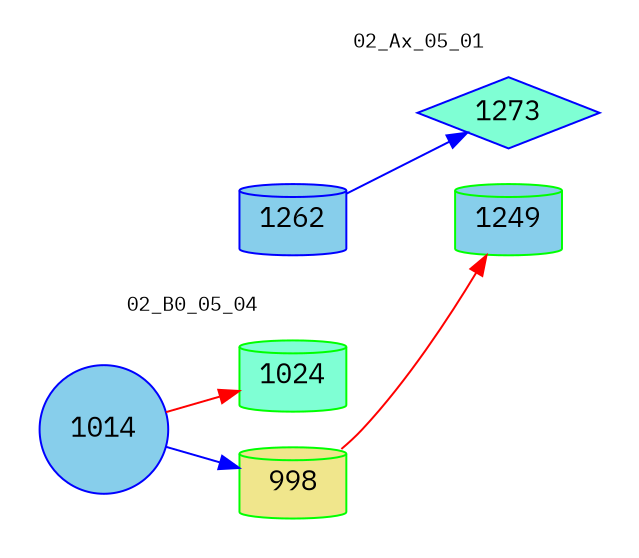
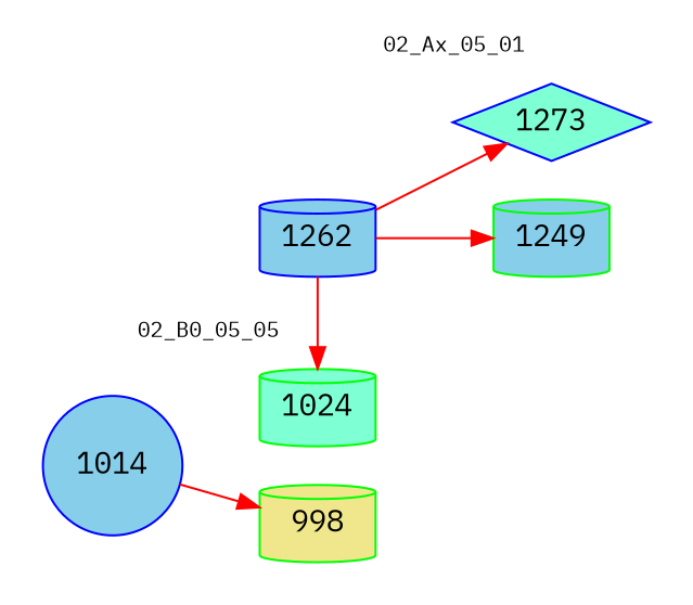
  digraph {
    fontname="IBM Plex Mono"
    rankdir=LR
    node [color=blue fillcolor=skyblue fontname="IBM Plex Mono" shape=cylinder style=filled]
    edge [color=red fontname="IBM Plex Mono"]
    n1 [label=1262]
    n2 [color=green label=1249]
    n3 [fillcolor=aquamarine label=1273 shape=diamond]
    n4 [label=1014 shape=circle]
    n5 [color=green fillcolor=khaki label=998]
    n6 [color=green fillcolor=aquamarine label=1024]
    subgraph cluster_1 {
      color=white
      fontsize=10
      label="02_Ax_05_01"
      n1
      n2
      n3
    }
    subgraph cluster_2 {
      color=white
      fontsize=10
-     label="02_B0_05_04"
+     label="02_B0_05_05"
      n4
      n5
      n6
    }
-   n5 -> n2
-   n1 -> n3 [color=blue]
-   n4 -> n5 [color=blue]
-   n4 -> n6
+   n1 -> n2
+   n1 -> n3
+   n4 -> n5
+   n1 -> n6
  }
